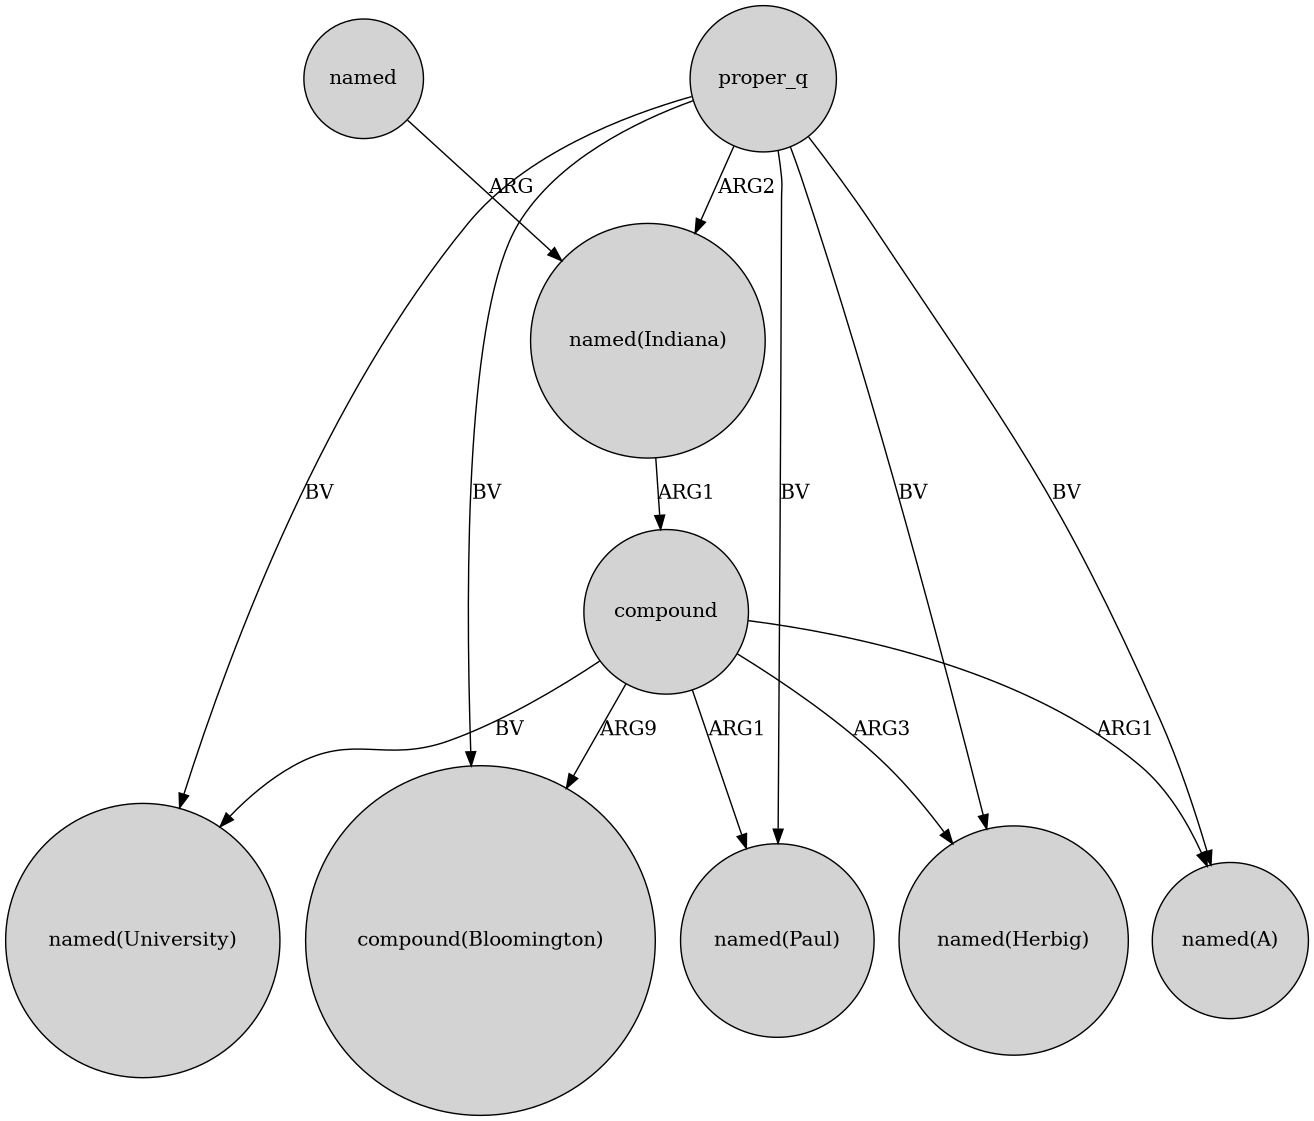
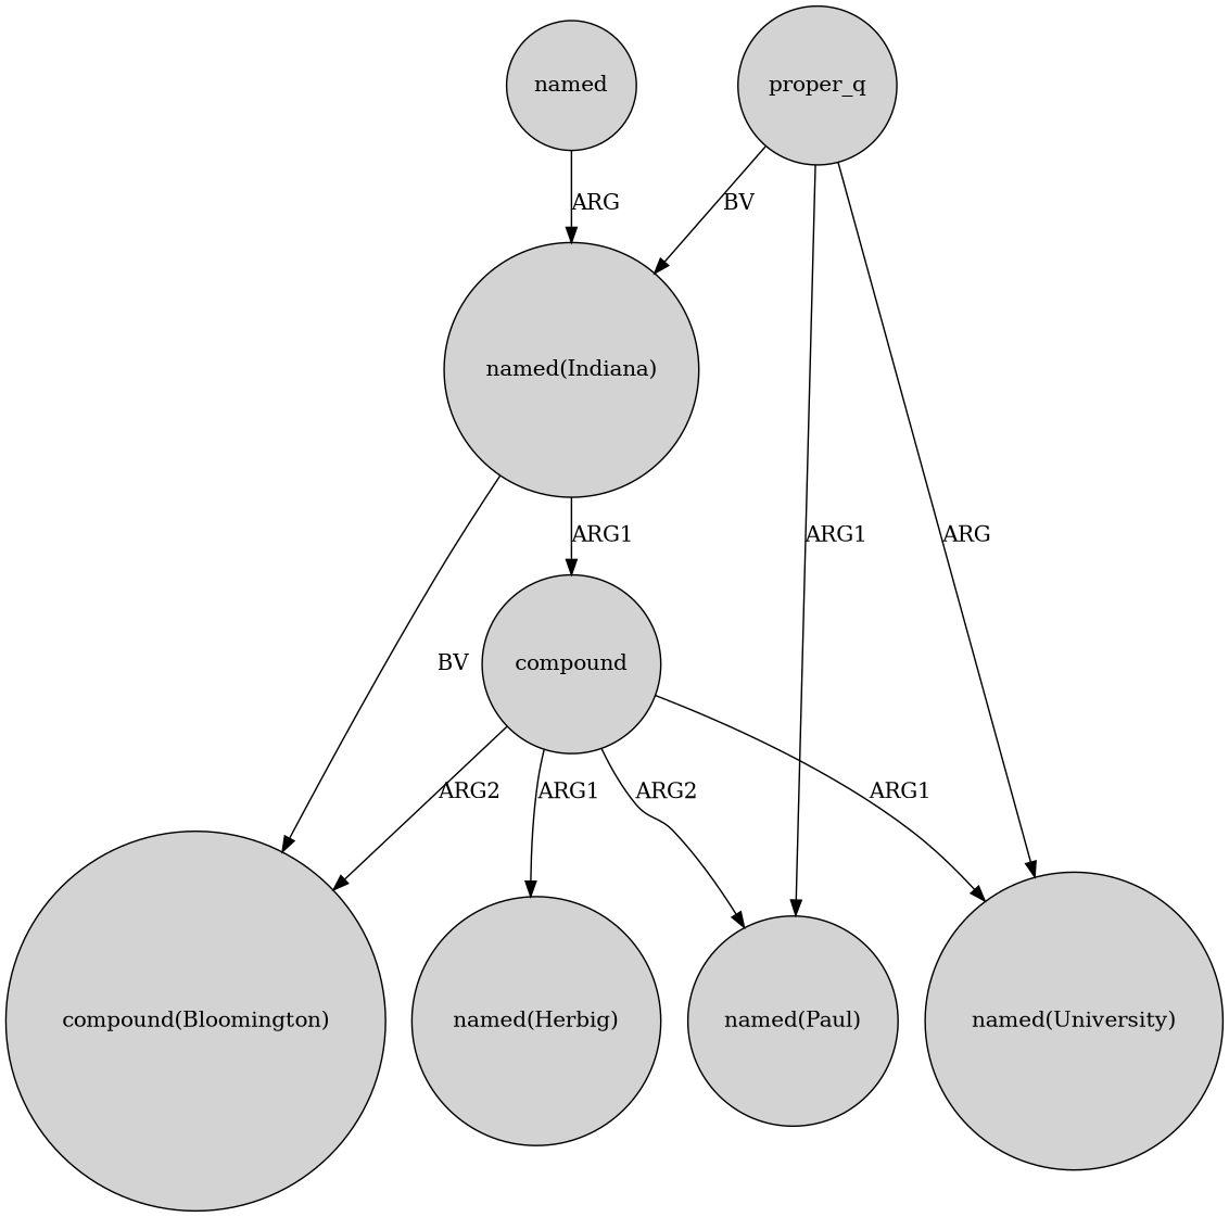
  digraph {
    node [shape=circle style=filled]
    compound
    "named(Paul)"
    "named(Herbig)"
    n4 [label="compound(Bloomington)"]
-   "named(A)"
    "named(University)"
    "named(Indiana)"
    proper_q
    n9 [label=named]
-   compound -> "named(Paul)" [label=ARG1]
-   compound -> "named(Herbig)" [label=ARG3]
-   compound -> n4 [label=ARG9]
-   compound -> "named(A)" [label=ARG1]
-   compound -> "named(University)" [label=BV]
+   compound -> "named(Paul)" [label=ARG2]
+   compound -> "named(Herbig)" [label=ARG1]
+   compound -> n4 [label=ARG2]
+   compound -> "named(University)" [label=ARG1]
    "named(Indiana)" -> compound [label=ARG1]
-   proper_q -> "named(Paul)" [label=BV]
-   proper_q -> "named(Herbig)" [label=BV]
-   proper_q -> n4 [label=BV]
-   proper_q -> "named(A)" [label=BV]
-   proper_q -> "named(University)" [label=BV]
-   proper_q -> "named(Indiana)" [label=ARG2]
+   proper_q -> "named(Paul)" [label=ARG1]
+   "named(Indiana)" -> n4 [label=BV]
+   proper_q -> "named(University)" [label=ARG]
+   proper_q -> "named(Indiana)" [label=BV]
    n9 -> "named(Indiana)" [label=ARG]
  }
